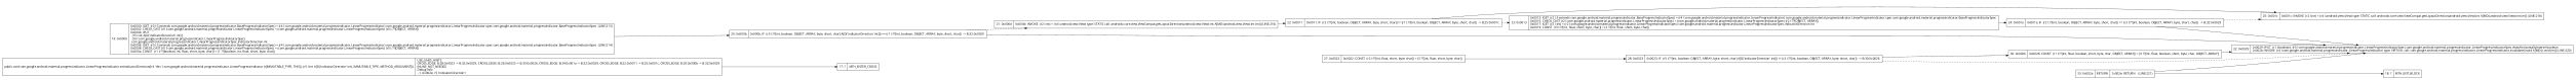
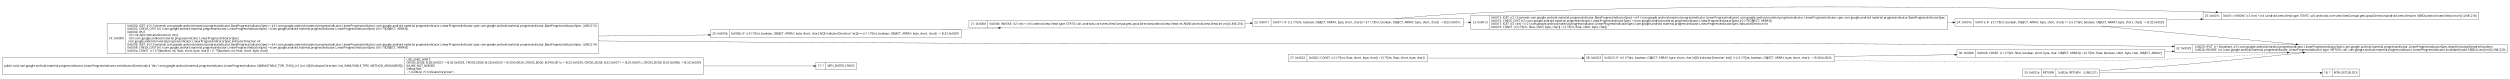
  digraph {
    fontname="Open Sans"
    rankdir=LR
    node [fontname="Open Sans" shape=record]
    edge [fontname="Open Sans"]
    n1 [label="{17\:\ ?|MTH_ENTER_CROSS\l}"]
    n2 [label="{19\:\ 0x0000|0x0000: IGET  (r0 I:S extends com.google.android.material.progressindicator.BaseProgressIndicatorSpec) = (r4 I:com.google.android.material.progressindicator.LinearProgressIndicator) com.google.android.material.progressindicator.LinearProgressIndicator.spec com.google.android.material.progressindicator.BaseProgressIndicatorSpec  (LINE:213)\l0x0002: CHECK_CAST (r0 I:com.google.android.material.progressindicator.LinearProgressIndicatorSpec) = (com.google.android.material.progressindicator.LinearProgressIndicatorSpec) (r0 I:??[OBJECT, ARRAY]) \l0x0004: IPUT  \l  (r5 I:int A[D('indicatorDirection' int)])\l  (r0 I:com.google.android.material.progressindicator.LinearProgressIndicatorSpec)\l com.google.android.material.progressindicator.LinearProgressIndicatorSpec.indicatorDirection int \l0x0006: IGET  (r0 I:S extends com.google.android.material.progressindicator.BaseProgressIndicatorSpec) = (r4 I:com.google.android.material.progressindicator.LinearProgressIndicator) com.google.android.material.progressindicator.LinearProgressIndicator.spec com.google.android.material.progressindicator.BaseProgressIndicatorSpec  (LINE:214)\l0x0008: CHECK_CAST (r0 I:com.google.android.material.progressindicator.LinearProgressIndicatorSpec) = (com.google.android.material.progressindicator.LinearProgressIndicatorSpec) (r0 I:??[OBJECT, ARRAY]) \l0x000a: CONST  (r1 I:??[boolean, int, float, short, byte, char]) = (1 ??[boolean, int, float, short, byte, char]) \l}"]
    n3 [label="{20\:\ 0x000b|0x000b: IF  (r5 I:??[int, boolean, OBJECT, ARRAY, byte, short, char] A[D('indicatorDirection' int)]) == (r1 I:??[int, boolean, OBJECT, ARRAY, byte, short, char])  \-\> B:32:0x0029 \l}"]
    n4 [label="{21\:\ 0x000d|0x000d: INVOKE  (r2 I:int) = (r4 I:android.view.View) type: STATIC call: androidx.core.view.ViewCompat.getLayoutDirection(android.view.View):int A[MD:(android.view.View):int (m)] (LINE:216)\l}"]
    n5 [label="{32\:\ 0x0029|0x0029: IPUT  (r1 I:boolean), (r0 I:com.google.android.material.progressindicator.LinearProgressIndicatorSpec) com.google.android.material.progressindicator.LinearProgressIndicatorSpec.drawHorizontallyInverse boolean \l0x002b: INVOKE  (r4 I:com.google.android.material.progressindicator.LinearProgressIndicator) type: VIRTUAL call: com.google.android.material.progressindicator.LinearProgressIndicator.invalidate():void A[MD:():void (m)] (LINE:220)\l}"]
    n6 [label="{22\:\ 0x0011|0x0011: IF  (r2 I:??[int, boolean, OBJECT, ARRAY, byte, short, char]) != (r1 I:??[int, boolean, OBJECT, ARRAY, byte, short, char])  \-\> B:25:0x001c \l}"]
    n7 [label="{23\:\ 0x0013|0x0013: IGET  (r2 I:S extends com.google.android.material.progressindicator.BaseProgressIndicatorSpec) = (r4 I:com.google.android.material.progressindicator.LinearProgressIndicator) com.google.android.material.progressindicator.LinearProgressIndicator.spec com.google.android.material.progressindicator.BaseProgressIndicatorSpec \l0x0015: CHECK_CAST (r2 I:com.google.android.material.progressindicator.LinearProgressIndicatorSpec) = (com.google.android.material.progressindicator.LinearProgressIndicatorSpec) (r2 I:??[OBJECT, ARRAY]) \l0x0017: IGET  (r2 I:int) = (r2 I:com.google.android.material.progressindicator.LinearProgressIndicatorSpec) com.google.android.material.progressindicator.LinearProgressIndicatorSpec.indicatorDirection int \l0x0019: CONST  (r3 I:??[int, float, short, byte, char]) = (2 ??[int, float, short, byte, char]) \l}"]
    n8 [label="{25\:\ 0x001c|0x001c: INVOKE  (r2 I:int) = (r4 I:android.view.View) type: STATIC call: androidx.core.view.ViewCompat.getLayoutDirection(android.view.View):int A[MD:(android.view.View):int (m)] (LINE:218)\l}"]
    n9 [label="{24\:\ 0x001a|0x001a: IF  (r2 I:??[int, boolean, OBJECT, ARRAY, byte, short, char]) == (r3 I:??[int, boolean, OBJECT, ARRAY, byte, short, char])  \-\> B:32:0x0029 \l}"]
    n10 [label="{27\:\ 0x0022|0x0022: CONST  (r2 I:??[int, float, short, byte, char]) = (3 ??[int, float, short, byte, char]) \l}"]
    n11 [label="{28\:\ 0x0023|0x0023: IF  (r5 I:??[int, boolean, OBJECT, ARRAY, byte, short, char] A[D('indicatorDirection' int)]) != (r2 I:??[int, boolean, OBJECT, ARRAY, byte, short, char])  \-\> B:30:0x0026 \l}"]
    n12 [label="{30\:\ 0x0026|0x0026: CONST  (r1 I:??[int, float, boolean, short, byte, char, OBJECT, ARRAY]) = (0 ??[int, float, boolean, short, byte, char, OBJECT, ARRAY]) \l}"]
    n13 [label="{33\:\ 0x002e|RETURN\l|0x002e: RETURN    (LINE:221)\l}"]
    n14 [label="{18\:\ ?|MTH_EXIT_BLOCK\l}"]
    n15 [label="{public void com.google.android.material.progressindicator.LinearProgressIndicator.setIndicatorDirection((r4 'this' I:com.google.android.material.progressindicator.LinearProgressIndicator A[IMMUTABLE_TYPE, THIS]), (r5 I:int A[D('indicatorDirection' int), IMMUTABLE_TYPE, METHOD_ARGUMENT]))  | USE_LINES_HINTS\lCROSS_EDGE: B:28:0x0023 \-\> B:32:0x0029, CROSS_EDGE: B:26:0x0020 \-\> B:30:0x0026, CROSS_EDGE: B:24:0x001a \-\> B:32:0x0029, CROSS_EDGE: B:22:0x0011 \-\> B:25:0x001c, CROSS_EDGE: B:20:0x000b \-\> B:32:0x0029\lINLINE_NOT_NEEDED\lDebug Info:\l  \-1 \-0x002e: r5 'indicatorDirection' I\l}"]
    n2 -> n3
    n3 -> n4 [style=dashed]
-   n3 -> n5
+   n2 -> n5
    n4 -> n6
    n6 -> n7 [style=dashed]
    n6 -> n8
    n7 -> n9
    n9 -> n5
-   n9 -> n8 [style=dashed]
+   n9 -> n8 [style=solid]
    n10 -> n11
    n11 -> n5 [style=dashed]
    n11 -> n12
    n12 -> n5
    n13 -> n5
    n13 -> n14
    n15 -> n1
  }
